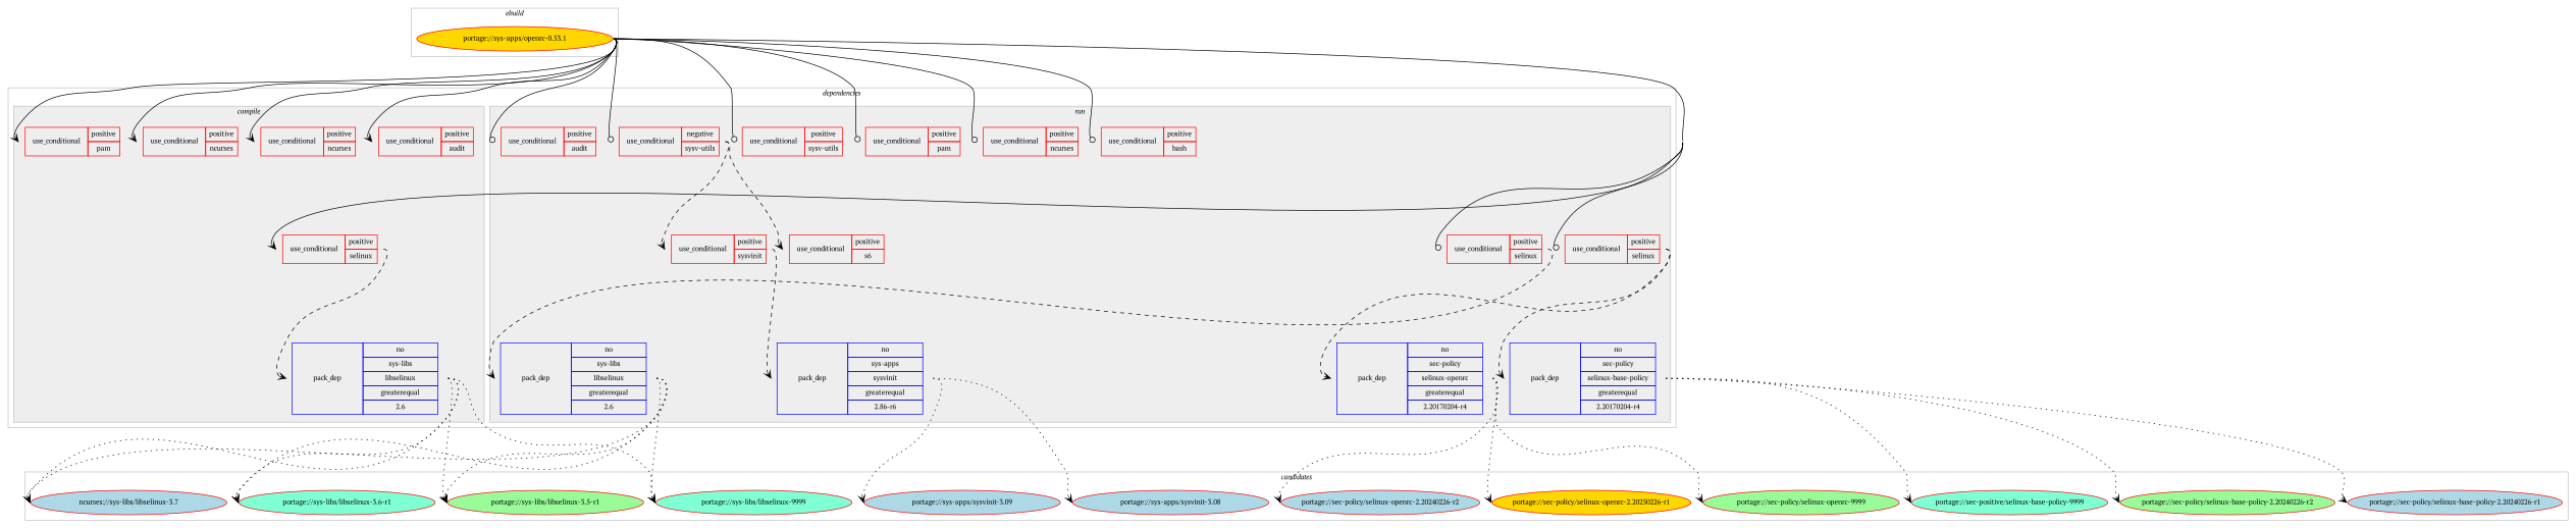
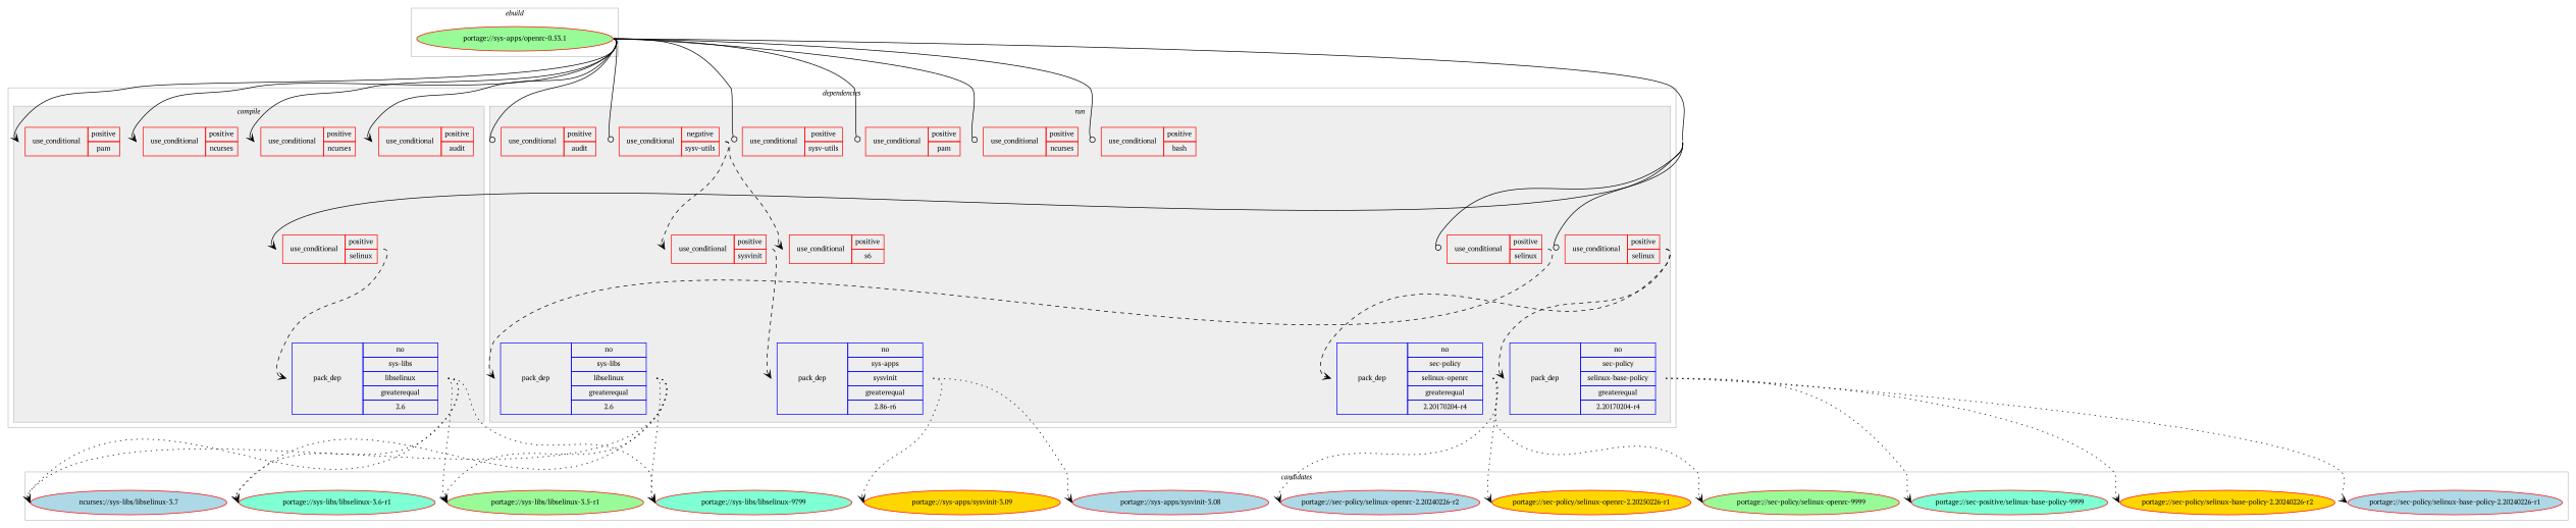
  digraph {
    compound=true
    concentrate=true
    fontname="PT Serif"
    fontsize=10
    newrank=true
    rankdir=TB
    ranksep=1.5
    node [color=red fontname="PT Serif" fontsize=10 shape=none]
    edge [arrowhead=vee fontname="PT Serif" headport=w style=dotted tailport=e weight=20]
-   n1 [fillcolor=gold label="portage://sys-apps/openrc-0.53.1" style=filled width=4 shape=""]
+   n1 [fillcolor=palegreen label="portage://sys-apps/openrc-0.53.1" style=filled width=4 shape=""]
    n2 [label=<<TABLE BORDER="0" CELLBORDER="1" CELLSPACING="0" CELLPADDING="4"><TR><TD ROWSPAN="3" CELLPADDING="10">use_conditional</TD></TR><TR><TD>positive</TD></TR><TR><TD>audit</TD></TR></TABLE>>]
    n3 [label=<<TABLE BORDER="0" CELLBORDER="1" CELLSPACING="0" CELLPADDING="4"><TR><TD ROWSPAN="3" CELLPADDING="10">use_conditional</TD></TR><TR><TD>positive</TD></TR><TR><TD>ncurses</TD></TR></TABLE>>]
    n4 [label=<<TABLE BORDER="0" CELLBORDER="1" CELLSPACING="0" CELLPADDING="4"><TR><TD ROWSPAN="3" CELLPADDING="10">use_conditional</TD></TR><TR><TD>positive</TD></TR><TR><TD>ncurses</TD></TR></TABLE>>]
    n5 [label=<<TABLE BORDER="0" CELLBORDER="1" CELLSPACING="0" CELLPADDING="4"><TR><TD ROWSPAN="3" CELLPADDING="10">use_conditional</TD></TR><TR><TD>positive</TD></TR><TR><TD>pam</TD></TR></TABLE>>]
    n6 [color=blue label=<<TABLE BORDER="0" CELLBORDER="1" CELLSPACING="0" CELLPADDING="4" WIDTH="220"><TR><TD ROWSPAN="6" CELLPADDING="30">pack_dep</TD></TR><TR><TD WIDTH="110">no</TD></TR><TR><TD>sys-libs</TD></TR><TR><TD>libselinux</TD></TR><TR><TD>greaterequal</TD></TR><TR><TD>2.6</TD></TR></TABLE>>]
    n7 [label=<<TABLE BORDER="0" CELLBORDER="1" CELLSPACING="0" CELLPADDING="4"><TR><TD ROWSPAN="3" CELLPADDING="10">use_conditional</TD></TR><TR><TD>positive</TD></TR><TR><TD>selinux</TD></TR></TABLE>>]
    n8 [color=blue label=<<TABLE BORDER="0" CELLBORDER="1" CELLSPACING="0" CELLPADDING="4" WIDTH="220"><TR><TD ROWSPAN="6" CELLPADDING="30">pack_dep</TD></TR><TR><TD WIDTH="110">no</TD></TR><TR><TD>sys-apps</TD></TR><TR><TD>sysvinit</TD></TR><TR><TD>greaterequal</TD></TR><TR><TD>2.86-r6</TD></TR></TABLE>>]
    n9 [label=<<TABLE BORDER="0" CELLBORDER="1" CELLSPACING="0" CELLPADDING="4"><TR><TD ROWSPAN="3" CELLPADDING="10">use_conditional</TD></TR><TR><TD>positive</TD></TR><TR><TD>sysvinit</TD></TR></TABLE>>]
    n10 [label=<<TABLE BORDER="0" CELLBORDER="1" CELLSPACING="0" CELLPADDING="4"><TR><TD ROWSPAN="3" CELLPADDING="10">use_conditional</TD></TR><TR><TD>positive</TD></TR><TR><TD>s6</TD></TR></TABLE>>]
    n11 [label=<<TABLE BORDER="0" CELLBORDER="1" CELLSPACING="0" CELLPADDING="4"><TR><TD ROWSPAN="3" CELLPADDING="10">use_conditional</TD></TR><TR><TD>negative</TD></TR><TR><TD>sysv-utils</TD></TR></TABLE>>]
    n12 [label=<<TABLE BORDER="0" CELLBORDER="1" CELLSPACING="0" CELLPADDING="4"><TR><TD ROWSPAN="3" CELLPADDING="10">use_conditional</TD></TR><TR><TD>positive</TD></TR><TR><TD>audit</TD></TR></TABLE>>]
    n13 [label=<<TABLE BORDER="0" CELLBORDER="1" CELLSPACING="0" CELLPADDING="4"><TR><TD ROWSPAN="3" CELLPADDING="10">use_conditional</TD></TR><TR><TD>positive</TD></TR><TR><TD>bash</TD></TR></TABLE>>]
    n14 [label=<<TABLE BORDER="0" CELLBORDER="1" CELLSPACING="0" CELLPADDING="4"><TR><TD ROWSPAN="3" CELLPADDING="10">use_conditional</TD></TR><TR><TD>positive</TD></TR><TR><TD>ncurses</TD></TR></TABLE>>]
    n15 [label=<<TABLE BORDER="0" CELLBORDER="1" CELLSPACING="0" CELLPADDING="4"><TR><TD ROWSPAN="3" CELLPADDING="10">use_conditional</TD></TR><TR><TD>positive</TD></TR><TR><TD>pam</TD></TR></TABLE>>]
    n16 [color=blue label=<<TABLE BORDER="0" CELLBORDER="1" CELLSPACING="0" CELLPADDING="4" WIDTH="220"><TR><TD ROWSPAN="6" CELLPADDING="30">pack_dep</TD></TR><TR><TD WIDTH="110">no</TD></TR><TR><TD>sec-policy</TD></TR><TR><TD>selinux-base-policy</TD></TR><TR><TD>greaterequal</TD></TR><TR><TD>2.20170204-r4</TD></TR></TABLE>>]
    n17 [color=blue label=<<TABLE BORDER="0" CELLBORDER="1" CELLSPACING="0" CELLPADDING="4" WIDTH="220"><TR><TD ROWSPAN="6" CELLPADDING="30">pack_dep</TD></TR><TR><TD WIDTH="110">no</TD></TR><TR><TD>sec-policy</TD></TR><TR><TD>selinux-openrc</TD></TR><TR><TD>greaterequal</TD></TR><TR><TD>2.20170204-r4</TD></TR></TABLE>>]
    n18 [label=<<TABLE BORDER="0" CELLBORDER="1" CELLSPACING="0" CELLPADDING="4"><TR><TD ROWSPAN="3" CELLPADDING="10">use_conditional</TD></TR><TR><TD>positive</TD></TR><TR><TD>selinux</TD></TR></TABLE>>]
    n19 [color=blue label=<<TABLE BORDER="0" CELLBORDER="1" CELLSPACING="0" CELLPADDING="4" WIDTH="220"><TR><TD ROWSPAN="6" CELLPADDING="30">pack_dep</TD></TR><TR><TD WIDTH="110">no</TD></TR><TR><TD>sys-libs</TD></TR><TR><TD>libselinux</TD></TR><TR><TD>greaterequal</TD></TR><TR><TD>2.6</TD></TR></TABLE>>]
    n20 [label=<<TABLE BORDER="0" CELLBORDER="1" CELLSPACING="0" CELLPADDING="4"><TR><TD ROWSPAN="3" CELLPADDING="10">use_conditional</TD></TR><TR><TD>positive</TD></TR><TR><TD>selinux</TD></TR></TABLE>>]
    n21 [label=<<TABLE BORDER="0" CELLBORDER="1" CELLSPACING="0" CELLPADDING="4"><TR><TD ROWSPAN="3" CELLPADDING="10">use_conditional</TD></TR><TR><TD>positive</TD></TR><TR><TD>sysv-utils</TD></TR></TABLE>>]
    n22 [fillcolor=palegreen label="portage://sys-libs/libselinux-3.5-r1" style=filled width=4 shape=""]
    n23 [fillcolor=aquamarine label="portage://sys-libs/libselinux-3.6-r1" style=filled width=4 shape=""]
    n24 [fillcolor=lightblue label="ncurses://sys-libs/libselinux-3.7" style=filled width=4 shape=""]
-   n25 [fillcolor=aquamarine label="portage://sys-libs/libselinux-9999" style=filled width=4 shape=""]
+   n25 [fillcolor=aquamarine label="portage://sys-libs/libselinux-9799" style=filled width=4 shape=""]
    n26 [fillcolor=lightblue label="portage://sys-apps/sysvinit-3.08" style=filled width=4 shape=""]
-   n27 [fillcolor=lightblue label="portage://sys-apps/sysvinit-3.09" style=filled width=4 shape=""]
+   n27 [fillcolor=gold label="portage://sys-apps/sysvinit-3.09" style=filled width=4 shape=""]
    n28 [fillcolor=lightblue label="portage://sec-policy/selinux-base-policy-2.20240226-r1" style=filled width=4 shape=""]
-   n29 [fillcolor=palegreen label="portage://sec-policy/selinux-base-policy-2.20240226-r2" style=filled width=4 shape=""]
+   n29 [fillcolor=gold label="portage://sec-policy/selinux-base-policy-2.20240226-r2" style=filled width=4 shape=""]
    n30 [fillcolor=aquamarine label="portage://sec-positive/selinux-base-policy-9999" style=filled width=4 shape=""]
    n31 [fillcolor=gold label="portage://sec-policy/selinux-openrc-2.20250226-r1" style=filled width=4 shape=""]
    n32 [fillcolor=lightblue label="portage://sec-policy/selinux-openrc-2.20240226-r2" style=filled width=4 shape=""]
    n33 [fillcolor=palegreen label="portage://sec-policy/selinux-openrc-9999" style=filled width=4 shape=""]
    subgraph cluster_1 {
      color=gray
      label=<<i>ebuild</i>>
      rank=same
      n1
    }
    subgraph cluster_2 {
      color=gray
      label=<<i>dependencies</i>>
      subgraph cluster_3 {
        color=gray
        fillcolor="#eeeeee"
        label=<<i>compile</i>>
        style=filled
        subgraph sub_4 {
          color=gray
          fillcolor="#eeeeee"
          label=<<i>compile</i>>
          style=filled
          n2
        }
        subgraph sub_5 {
          color=gray
          fillcolor="#eeeeee"
          label=<<i>compile</i>>
          style=filled
          n3
        }
        subgraph sub_6 {
          color=gray
          fillcolor="#eeeeee"
          label=<<i>compile</i>>
          style=filled
          n4
        }
        subgraph sub_7 {
          color=gray
          fillcolor="#eeeeee"
          label=<<i>compile</i>>
          style=filled
          n5
        }
        subgraph sub_8 {
          color=gray
          fillcolor="#eeeeee"
          label=<<i>compile</i>>
          style=filled
          n7
          subgraph sub_9 {
            color=gray
            fillcolor="#eeeeee"
            label=<<i>compile</i>>
            style=filled
            n6
          }
        }
      }
      subgraph cluster_10 {
        color=gray
        fillcolor="#eeeeee"
        label=<<i>compile and run</i>>
        style=filled
      }
      subgraph cluster_11 {
        color=gray
        fillcolor="#eeeeee"
        label=<<i>run</i>>
        style=filled
        subgraph sub_12 {
          color=gray
          fillcolor="#eeeeee"
          label=<<i>run</i>>
          style=filled
          n11
          subgraph sub_13 {
            color=gray
            fillcolor="#eeeeee"
            label=<<i>run</i>>
            style=filled
            n9
            subgraph sub_14 {
              color=gray
              fillcolor="#eeeeee"
              label=<<i>run</i>>
              style=filled
              n8
            }
          }
          subgraph sub_15 {
            color=gray
            fillcolor="#eeeeee"
            label=<<i>run</i>>
            style=filled
            n10
          }
        }
        subgraph sub_16 {
          color=gray
          fillcolor="#eeeeee"
          label=<<i>run</i>>
          style=filled
          n12
        }
        subgraph sub_17 {
          color=gray
          fillcolor="#eeeeee"
          label=<<i>run</i>>
          style=filled
          n13
        }
        subgraph sub_18 {
          color=gray
          fillcolor="#eeeeee"
          label=<<i>run</i>>
          style=filled
          n14
        }
        subgraph sub_19 {
          color=gray
          fillcolor="#eeeeee"
          label=<<i>run</i>>
          style=filled
          n15
        }
        subgraph sub_20 {
          color=gray
          fillcolor="#eeeeee"
          label=<<i>run</i>>
          style=filled
          n18
          subgraph sub_21 {
            color=gray
            fillcolor="#eeeeee"
            label=<<i>run</i>>
            style=filled
            n16
          }
          subgraph sub_22 {
            color=gray
            fillcolor="#eeeeee"
            label=<<i>run</i>>
            style=filled
            n17
          }
        }
        subgraph sub_23 {
          color=gray
          fillcolor="#eeeeee"
          label=<<i>run</i>>
          style=filled
          n20
          subgraph sub_24 {
            color=gray
            fillcolor="#eeeeee"
            label=<<i>run</i>>
            style=filled
            n19
          }
        }
        subgraph sub_25 {
          color=gray
          fillcolor="#eeeeee"
          label=<<i>run</i>>
          style=filled
          n21
        }
      }
    }
    subgraph cluster_26 {
      color=gray
      label=<<i>candidates</i>>
      rank=same
      subgraph sub_27 {
        color=black
        label=<<i>candidates</i>>
        nodesep=1
        rank=same
        n22
        n23
        n24
        n25
      }
      subgraph sub_28 {
        color=black
        label=<<i>candidates</i>>
        nodesep=1
        rank=same
        n26
        n27
      }
      subgraph sub_29 {
        color=black
        label=<<i>candidates</i>>
        nodesep=1
        rank=same
        n28
        n29
        n30
      }
      subgraph sub_30 {
        color=black
        label=<<i>candidates</i>>
        nodesep=1
        rank=same
        n31
        n32
        n33
      }
      subgraph sub_31 {
        color=black
        label=<<i>candidates</i>>
        nodesep=1
        rank=same
        n22
        n23
        n24
        n25
      }
    }
    n1 -> n2 [style=solid]
    n1 -> n3 [style=solid]
    n1 -> n4 [style=solid]
    n1 -> n5 [style=solid]
    n1 -> n7 [style=solid]
    n1 -> n11 [arrowhead=odot style=solid]
    n1 -> n12 [arrowhead=odot style=solid]
    n1 -> n13 [arrowhead=odot style=solid]
    n1 -> n14 [arrowhead=odot style=solid]
    n1 -> n15 [arrowhead=odot style=solid]
    n1 -> n18 [arrowhead=odot style=solid]
    n1 -> n20 [arrowhead=odot style=solid]
    n1 -> n21 [arrowhead=odot style=solid]
    n6 -> n22 [weight=100]
    n6 -> n23 [weight=100]
    n6 -> n24 [weight=100]
    n6 -> n25 [weight=100]
    n7 -> n6 [style=dashed]
    n8 -> n26 [weight=100]
    n8 -> n27 [weight=100]
    n9 -> n8 [style=dashed]
    n11 -> n9 [style=dashed]
    n11 -> n10 [style=dashed]
    n16 -> n28 [weight=100]
    n16 -> n29 [weight=100]
    n16 -> n30 [weight=100]
    n17 -> n31 [weight=100]
    n17 -> n32 [weight=100]
    n17 -> n33 [weight=100]
    n18 -> n16 [style=dashed]
    n18 -> n17 [style=dashed]
    n19 -> n22 [weight=100]
    n19 -> n23 [weight=100]
    n19 -> n24 [weight=100]
    n19 -> n25 [weight=100]
    n20 -> n19 [style=dashed]
  }
